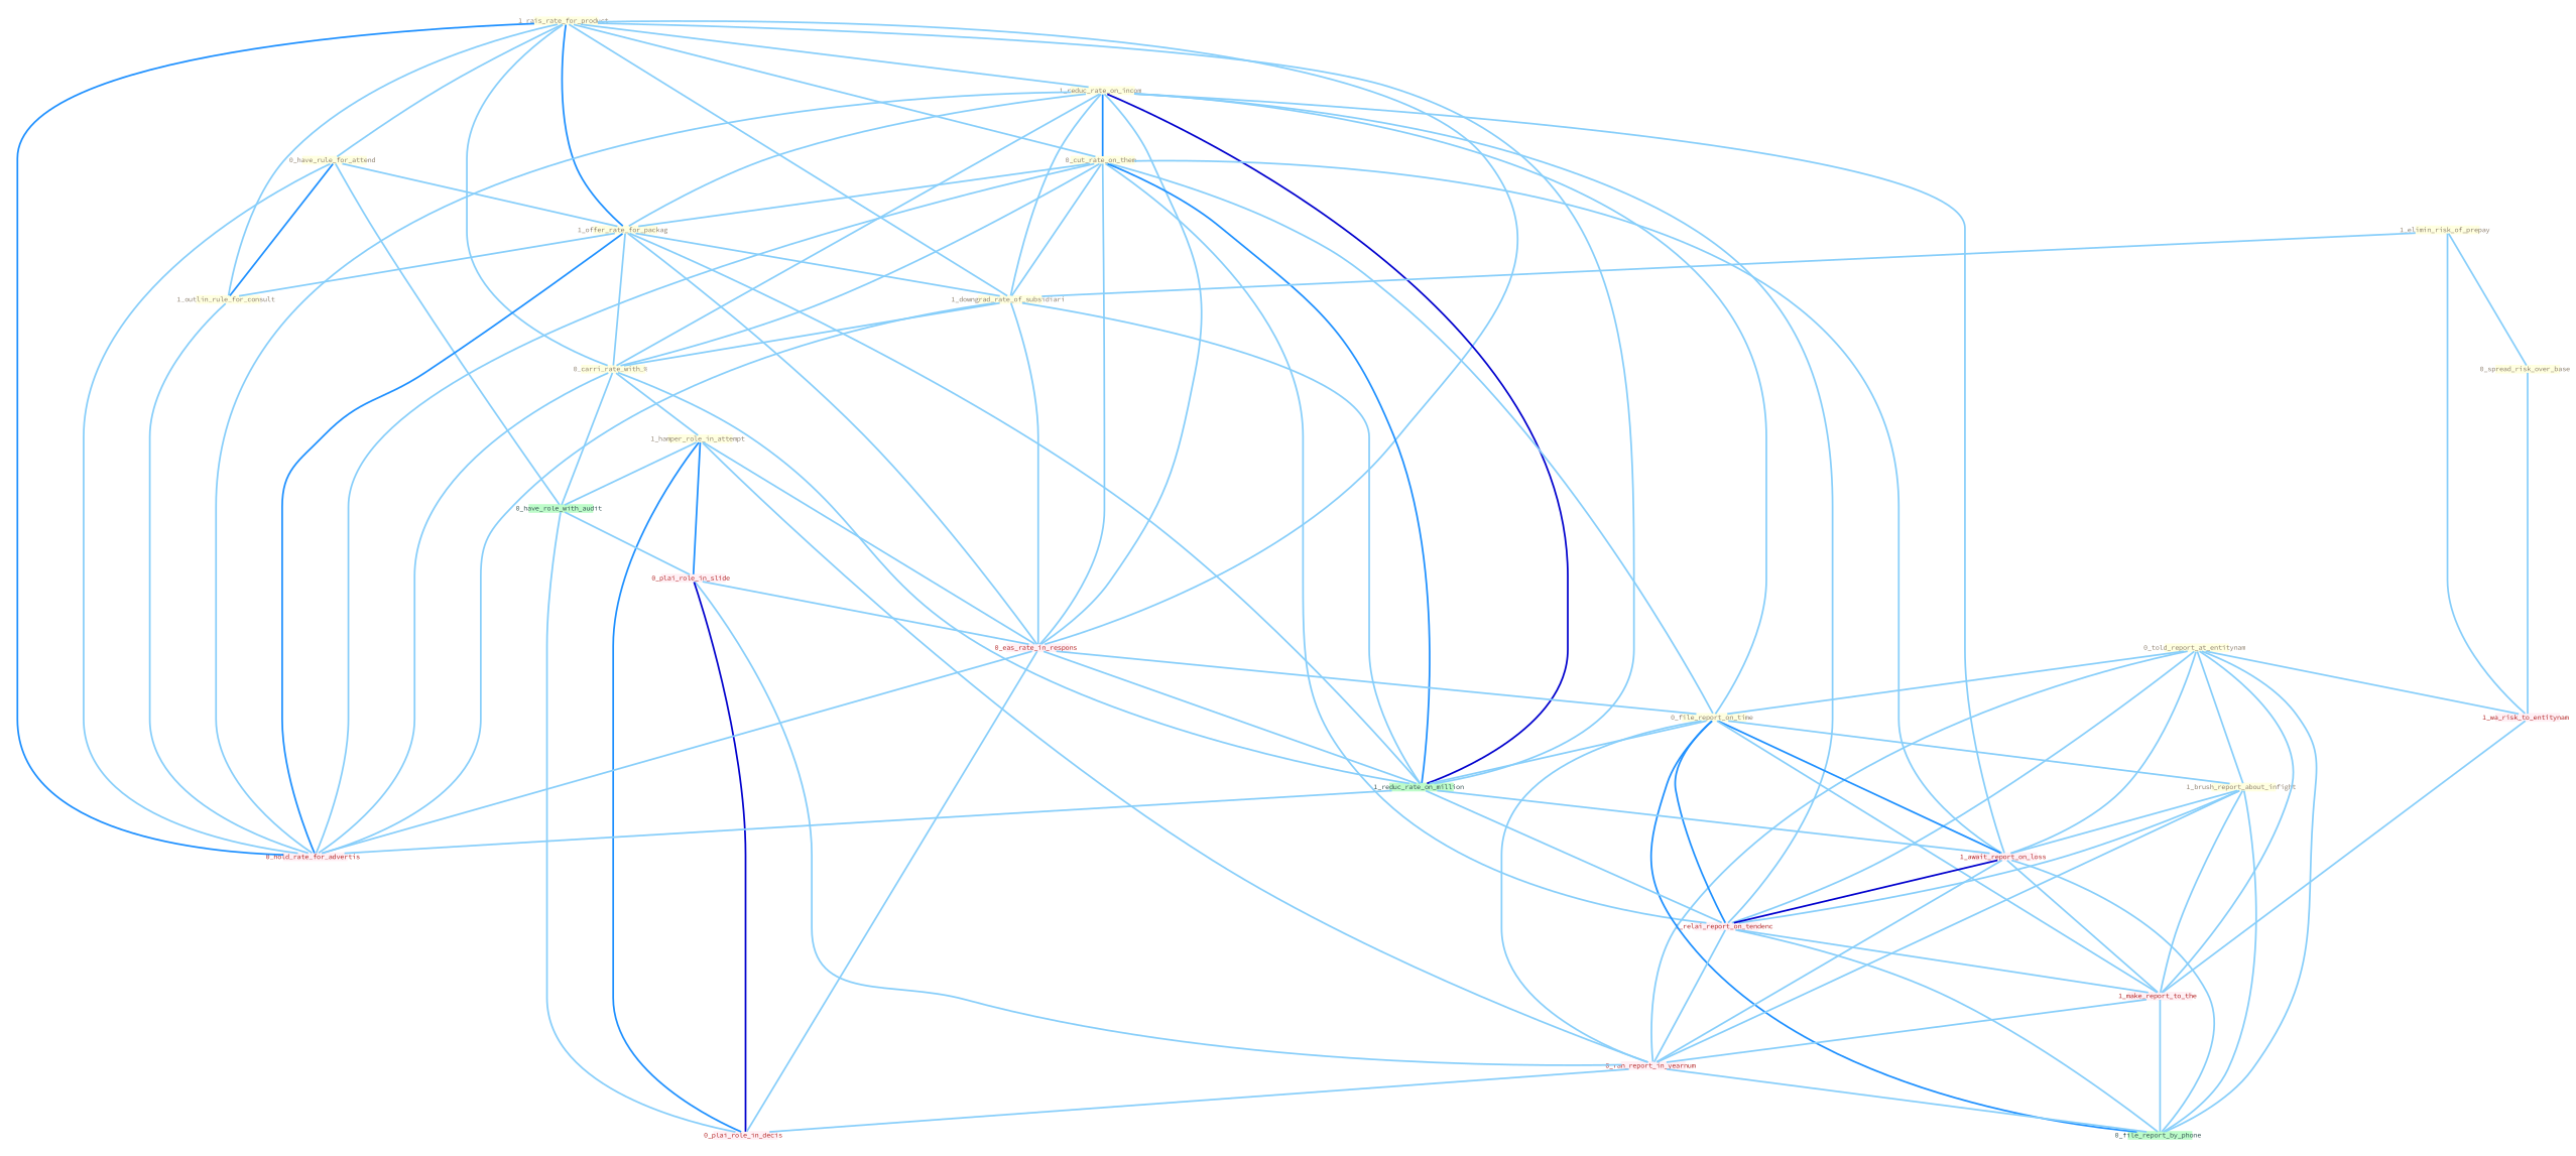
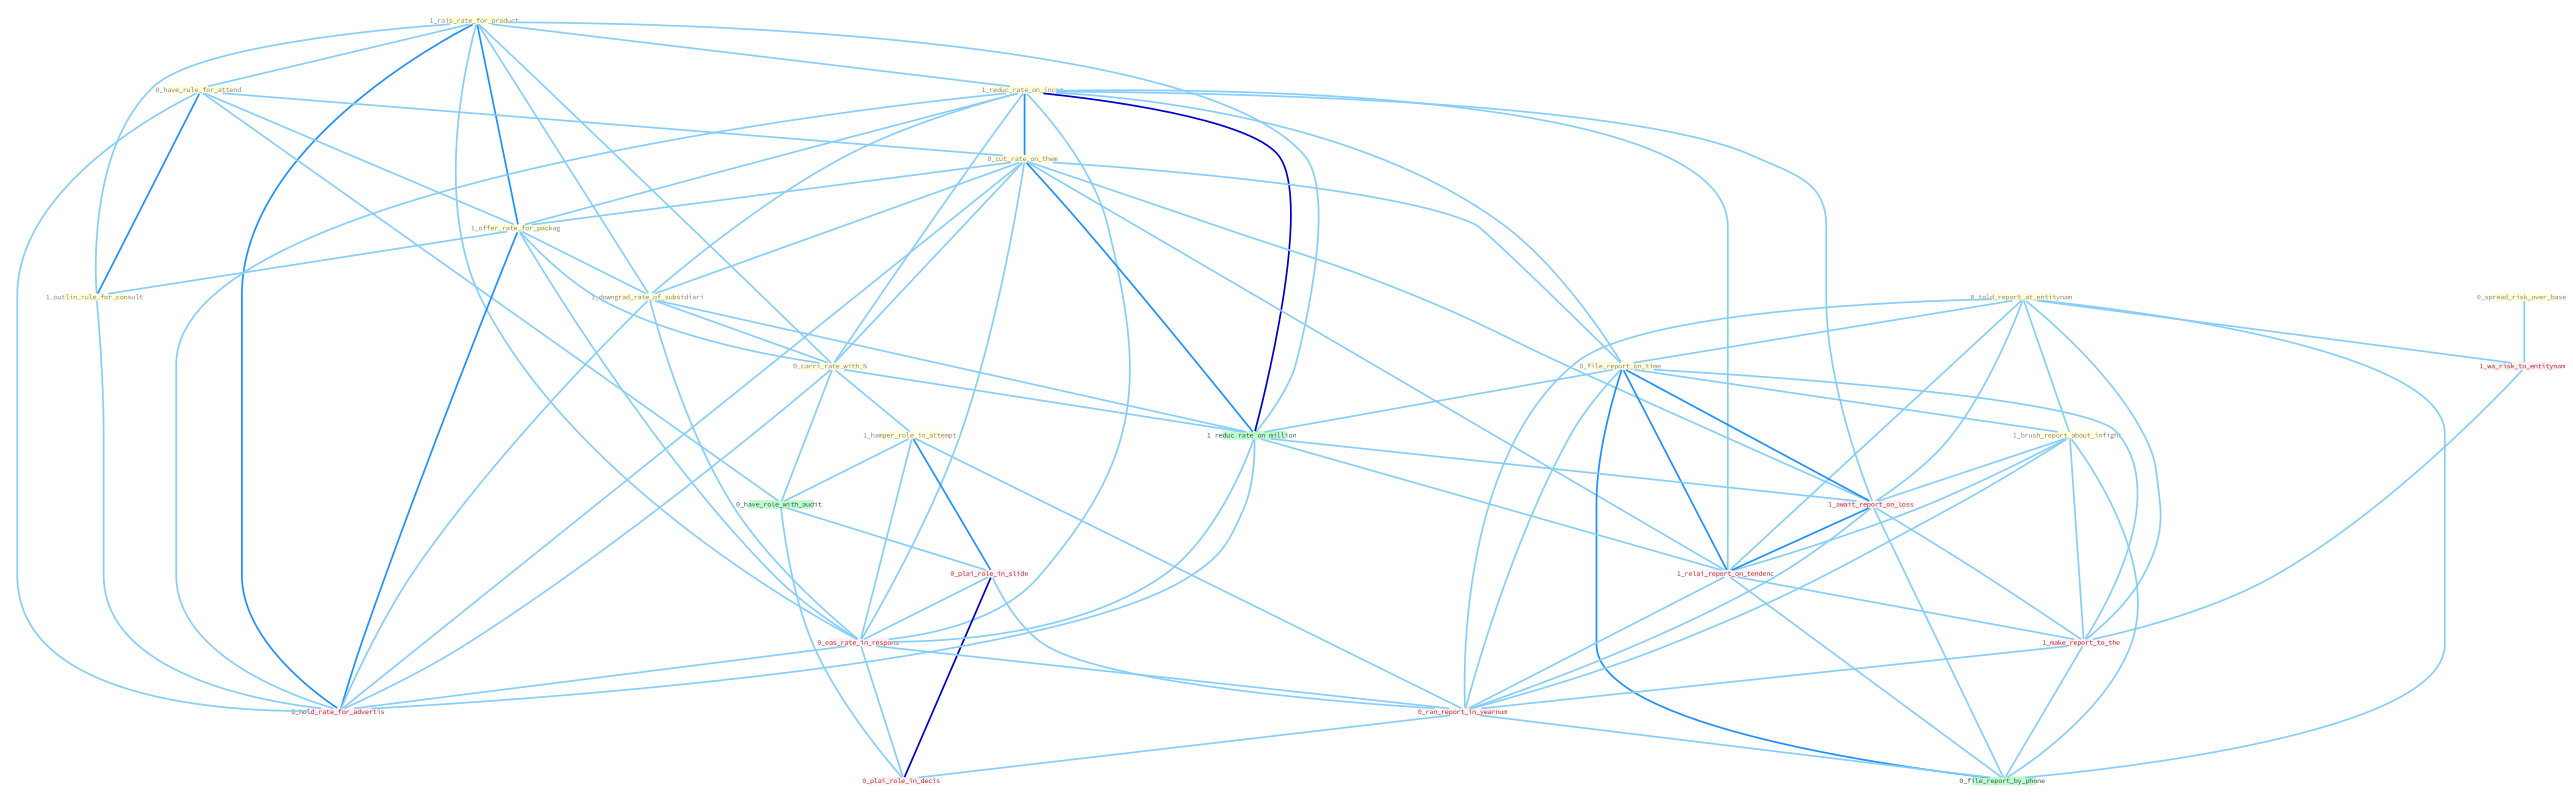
  graph {
    fontname="Source Code Pro"
    node [color="#ffffe0" fixedsize=true fontcolor="#8b7d6b" fontname="Source Code Pro" fontsize=4 shape=polygon style=filled]
    edge [color="#87cefa" fontname="Source Code Pro" w=1]
    "1_rais_rate_for_product " [height=.06 width=.5]
    "0_have_rule_for_attend " [height=.06 width=.5]
    "1_reduc_rate_on_incom " [height=.06 width=.5]
    "0_told_report_at_entitynam " [height=.06 width=.5]
    "0_cut_rate_on_them " [height=.06 width=.5]
    "1_offer_rate_for_packag " [height=.06 width=.5]
-   "1_elimin_risk_of_prepay " [height=.06 width=.5]
    "0_spread_risk_over_base " [height=.06 width=.5]
    "1_outlin_rule_for_consult " [height=.06 width=.5]
    "1_downgrad_rate_of_subsidiari " [height=.06 width=.5]
    "0_file_report_on_time " [height=.06 width=.5]
    "1_hamper_role_in_attempt " [height=.06 width=.5]
    "0_carri_rate_with_% " [height=.06 width=.5]
    "1_brush_report_about_infight " [height=.06 width=.5]
    "1_wa_risk_to_entitynam " [color="#fff0f5" fontcolor="#b22222" height=.06 width=.5]
    "1_await_report_on_loss " [color="#fff0f5" fontcolor="#b22222" height=.06 width=.5]
    "1_relai_report_on_tendenc " [color="#fff0f5" fontcolor="#b22222" height=.06 width=.5]
    "0_plai_role_in_slide " [color="#fff0f5" fontcolor="#b22222" height=.06 width=.5]
    "1_make_report_to_the " [color="#fff0f5" fontcolor="#b22222" height=.06 width=.5]
    "0_eas_rate_in_respons " [color="#fff0f5" fontcolor="#b22222" height=.06 width=.5]
    "0_ran_report_in_yearnum " [color="#fff0f5" fontcolor="#b22222" height=.06 width=.5]
    "0_plai_role_in_decis " [color="#fff0f5" fontcolor="#b22222" height=.06 width=.5]
    "0_hold_rate_for_advertis " [color="#fff0f5" fontcolor="#b22222" height=.06 width=.5]
    "1_reduc_rate_on_million " [color="#BDFCC9" fontcolor="#2f4f4f" height=.06 width=.5]
    "0_have_role_with_audit " [color="#BDFCC9" fontcolor="#2f4f4f" height=.06 width=.5]
    "0_file_report_by_phone " [color="#BDFCC9" fontcolor="#2f4f4f" height=.06 width=.5]
    subgraph sub_1 {
      "1_rais_rate_for_product "
      "0_have_rule_for_attend "
      "1_reduc_rate_on_incom "
      "0_told_report_at_entitynam "
      "0_cut_rate_on_them "
      "1_offer_rate_for_packag "
-     "1_elimin_risk_of_prepay "
      "0_spread_risk_over_base "
      "1_outlin_rule_for_consult "
      "1_downgrad_rate_of_subsidiari "
      "0_file_report_on_time "
      "1_hamper_role_in_attempt "
      "0_carri_rate_with_% "
      "1_brush_report_about_infight "
    }
    subgraph sub_2 {
      "1_wa_risk_to_entitynam "
      "1_await_report_on_loss "
      "1_relai_report_on_tendenc "
      "0_plai_role_in_slide "
      "1_make_report_to_the "
      "0_eas_rate_in_respons "
      "0_ran_report_in_yearnum "
      "0_plai_role_in_decis "
      "0_hold_rate_for_advertis "
    }
    "1_rais_rate_for_product " -- "0_have_rule_for_attend "
    "1_rais_rate_for_product " -- "1_reduc_rate_on_incom "
-   "1_rais_rate_for_product " -- "0_cut_rate_on_them "
+   "0_have_rule_for_attend " -- "0_cut_rate_on_them "
    "1_rais_rate_for_product " -- "1_offer_rate_for_packag " [color="#1e90ff" w=2]
    "1_rais_rate_for_product " -- "1_outlin_rule_for_consult "
    "1_rais_rate_for_product " -- "1_downgrad_rate_of_subsidiari "
    "1_rais_rate_for_product " -- "0_carri_rate_with_% "
    "1_rais_rate_for_product " -- "0_eas_rate_in_respons "
    "1_rais_rate_for_product " -- "0_hold_rate_for_advertis " [color="#1e90ff" w=2]
    "1_rais_rate_for_product " -- "1_reduc_rate_on_million "
    "0_have_rule_for_attend " -- "1_offer_rate_for_packag "
    "0_have_rule_for_attend " -- "1_outlin_rule_for_consult " [color="#1e90ff" w=2]
    "0_have_rule_for_attend " -- "0_hold_rate_for_advertis "
    "0_have_rule_for_attend " -- "0_have_role_with_audit "
    "1_reduc_rate_on_incom " -- "0_cut_rate_on_them " [color="#1e90ff" w=2]
    "1_reduc_rate_on_incom " -- "1_offer_rate_for_packag "
    "1_reduc_rate_on_incom " -- "1_downgrad_rate_of_subsidiari "
    "1_reduc_rate_on_incom " -- "0_file_report_on_time "
    "1_reduc_rate_on_incom " -- "0_carri_rate_with_% "
    "1_reduc_rate_on_incom " -- "1_await_report_on_loss "
    "1_reduc_rate_on_incom " -- "1_relai_report_on_tendenc "
    "1_reduc_rate_on_incom " -- "0_eas_rate_in_respons "
    "1_reduc_rate_on_incom " -- "0_hold_rate_for_advertis "
    "1_reduc_rate_on_incom " -- "1_reduc_rate_on_million " [color="#0000cd" w=3]
    "0_told_report_at_entitynam " -- "0_file_report_on_time "
    "0_told_report_at_entitynam " -- "1_brush_report_about_infight "
    "0_told_report_at_entitynam " -- "1_wa_risk_to_entitynam "
    "0_told_report_at_entitynam " -- "1_await_report_on_loss "
    "0_told_report_at_entitynam " -- "1_relai_report_on_tendenc "
    "0_told_report_at_entitynam " -- "1_make_report_to_the "
    "0_told_report_at_entitynam " -- "0_ran_report_in_yearnum "
    "0_told_report_at_entitynam " -- "0_file_report_by_phone "
    "0_cut_rate_on_them " -- "1_offer_rate_for_packag "
    "0_cut_rate_on_them " -- "1_downgrad_rate_of_subsidiari "
    "0_cut_rate_on_them " -- "0_file_report_on_time "
    "0_cut_rate_on_them " -- "0_carri_rate_with_% "
    "0_cut_rate_on_them " -- "1_await_report_on_loss "
    "0_cut_rate_on_them " -- "1_relai_report_on_tendenc "
    "0_cut_rate_on_them " -- "0_eas_rate_in_respons "
    "0_cut_rate_on_them " -- "0_hold_rate_for_advertis "
    "0_cut_rate_on_them " -- "1_reduc_rate_on_million " [color="#1e90ff" w=2]
    "1_offer_rate_for_packag " -- "1_outlin_rule_for_consult "
    "1_offer_rate_for_packag " -- "1_downgrad_rate_of_subsidiari "
    "1_offer_rate_for_packag " -- "0_carri_rate_with_% "
    "1_offer_rate_for_packag " -- "0_eas_rate_in_respons "
    "1_offer_rate_for_packag " -- "0_hold_rate_for_advertis " [color="#1e90ff" w=2]
-   "1_offer_rate_for_packag " -- "1_reduc_rate_on_million "
-   "1_elimin_risk_of_prepay " -- "0_spread_risk_over_base "
-   "1_elimin_risk_of_prepay " -- "1_downgrad_rate_of_subsidiari "
-   "1_elimin_risk_of_prepay " -- "1_wa_risk_to_entitynam "
    "0_spread_risk_over_base " -- "1_wa_risk_to_entitynam "
    "1_outlin_rule_for_consult " -- "0_hold_rate_for_advertis "
    "1_downgrad_rate_of_subsidiari " -- "0_carri_rate_with_% "
    "1_downgrad_rate_of_subsidiari " -- "0_eas_rate_in_respons "
    "1_downgrad_rate_of_subsidiari " -- "0_hold_rate_for_advertis "
    "1_downgrad_rate_of_subsidiari " -- "1_reduc_rate_on_million "
    "0_file_report_on_time " -- "1_brush_report_about_infight "
    "0_file_report_on_time " -- "1_await_report_on_loss " [color="#1e90ff" w=2]
    "0_file_report_on_time " -- "1_relai_report_on_tendenc " [color="#1e90ff" w=2]
    "0_file_report_on_time " -- "1_make_report_to_the "
    "0_file_report_on_time " -- "0_ran_report_in_yearnum "
    "0_file_report_on_time " -- "1_reduc_rate_on_million "
    "0_file_report_on_time " -- "0_file_report_by_phone " [color="#1e90ff" w=2]
    "1_hamper_role_in_attempt " -- "0_plai_role_in_slide " [color="#1e90ff" w=2]
    "1_hamper_role_in_attempt " -- "0_eas_rate_in_respons "
    "1_hamper_role_in_attempt " -- "0_ran_report_in_yearnum "
-   "1_hamper_role_in_attempt " -- "0_plai_role_in_decis " [color="#1e90ff" w=2]
    "1_hamper_role_in_attempt " -- "0_have_role_with_audit "
    "0_carri_rate_with_% " -- "1_hamper_role_in_attempt "
    "0_carri_rate_with_% " -- "0_hold_rate_for_advertis "
    "0_carri_rate_with_% " -- "1_reduc_rate_on_million "
    "0_carri_rate_with_% " -- "0_have_role_with_audit "
    "1_brush_report_about_infight " -- "1_await_report_on_loss "
    "1_brush_report_about_infight " -- "1_relai_report_on_tendenc "
    "1_brush_report_about_infight " -- "1_make_report_to_the "
    "1_brush_report_about_infight " -- "0_ran_report_in_yearnum "
    "1_brush_report_about_infight " -- "0_file_report_by_phone "
    "1_wa_risk_to_entitynam " -- "1_make_report_to_the "
-   "1_await_report_on_loss " -- "1_relai_report_on_tendenc " [color="#0000cd" w=2]
+   "1_await_report_on_loss " -- "1_relai_report_on_tendenc " [color="#1e90ff" w=2]
    "1_await_report_on_loss " -- "1_make_report_to_the "
    "1_await_report_on_loss " -- "0_ran_report_in_yearnum "
    "1_await_report_on_loss " -- "0_file_report_by_phone "
    "1_relai_report_on_tendenc " -- "1_make_report_to_the "
    "1_relai_report_on_tendenc " -- "0_ran_report_in_yearnum "
    "1_relai_report_on_tendenc " -- "0_file_report_by_phone "
    "0_plai_role_in_slide " -- "0_eas_rate_in_respons "
    "0_plai_role_in_slide " -- "0_ran_report_in_yearnum "
    "0_plai_role_in_slide " -- "0_plai_role_in_decis " [color="#0000cd" w=3]
    "1_make_report_to_the " -- "0_ran_report_in_yearnum "
    "1_make_report_to_the " -- "0_file_report_by_phone "
-   "0_eas_rate_in_respons " -- "0_file_report_on_time "
+   "0_eas_rate_in_respons " -- "0_ran_report_in_yearnum "
    "0_eas_rate_in_respons " -- "0_plai_role_in_decis "
    "0_eas_rate_in_respons " -- "0_hold_rate_for_advertis "
    "0_ran_report_in_yearnum " -- "0_plai_role_in_decis "
    "0_ran_report_in_yearnum " -- "0_file_report_by_phone "
    "1_reduc_rate_on_million " -- "1_await_report_on_loss "
    "1_reduc_rate_on_million " -- "1_relai_report_on_tendenc "
    "1_reduc_rate_on_million " -- "0_eas_rate_in_respons "
    "1_reduc_rate_on_million " -- "0_hold_rate_for_advertis "
    "0_have_role_with_audit " -- "0_plai_role_in_slide "
    "0_have_role_with_audit " -- "0_plai_role_in_decis "
  }
